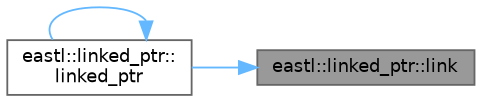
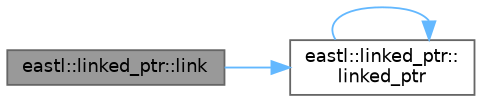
  digraph {
    rankdir=LR
    node [fontname=Helvetica fontsize=10 shape=box style=filled]
    edge [color=steelblue1 fontname=Helvetica fontsize=10 labelfontname=Helvetica labelfontsize=10 style=solid]
    n1 [color=gray40 fillcolor=grey60 fontcolor=black height=0.2 label="eastl::linked_ptr::link" width=0.4]
    n2 [color=grey40 fillcolor=white height=0.2 label="eastl::linked_ptr::\llinked_ptr" width=0.4]
-   n2 -> n1
+   n1 -> n2
    n2 -> n2
  }
